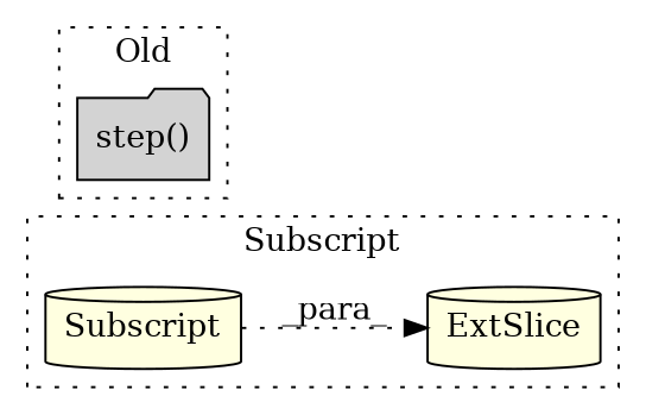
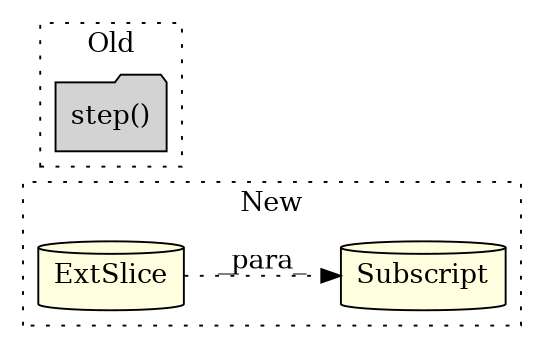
  digraph {
    rankdir=LR
    node [shape=cylinder style=filled fillcolor=lightyellow]
    n1 [a=85 l=15 label=ExtSlice s=6605]
    n2 [a=63 l="23,0" label=Subscript s="6605,0"]
    n3 [a=75 l=21 label="step()" s=15695 shape=folder fillcolor=lightgrey]
    subgraph cluster_1 {
-     label=Subscript
+     label=New
      style=dotted
      n1
      n2
    }
    subgraph cluster_2 {
      label=Old
      style=dotted
      n3
    }
-   n2 -> n1 [label=_para_ style=dotted]
+   n1 -> n2 [label=_para_ style=dotted]
  }
